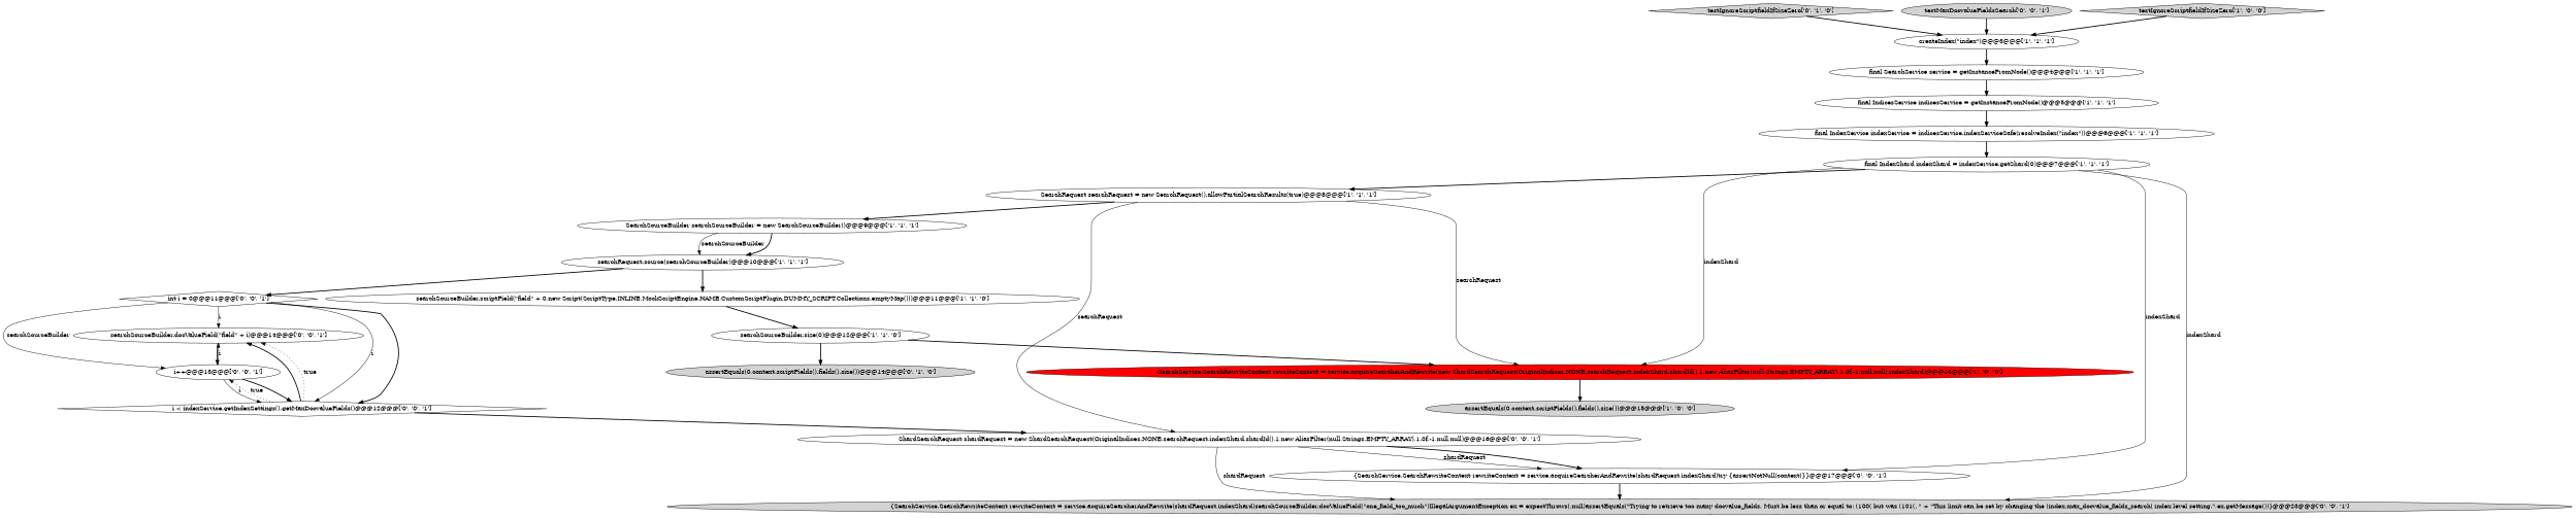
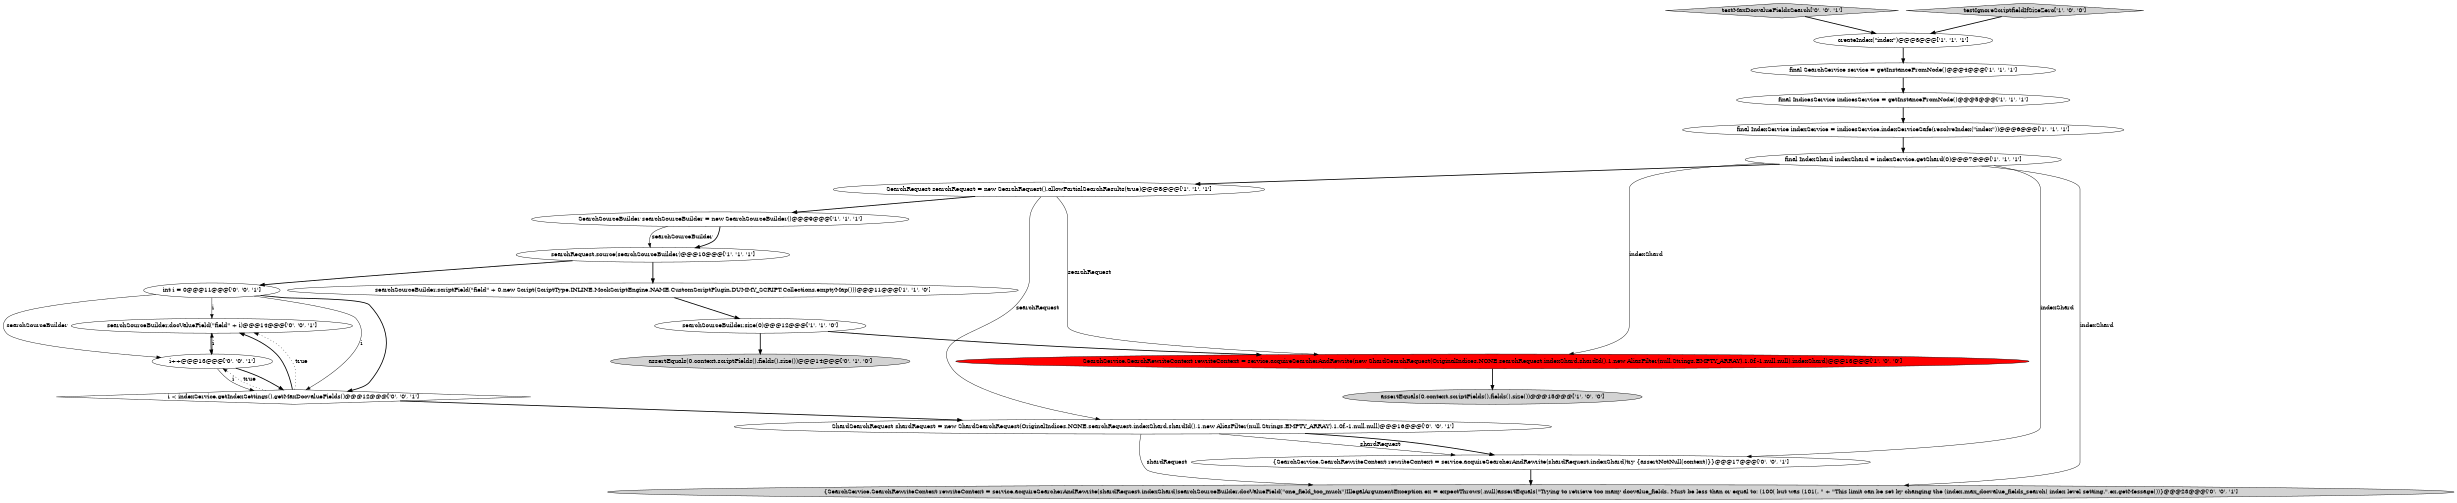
  digraph {
    node [fillcolor=white shape=ellipse style=filled]
    edge [style=bold]
    n1 [label="{SearchService.SearchRewriteContext rewriteContext = service.acquireSearcherAndRewrite(shardRequest,indexShard)try {assertNotNull(context)}}@@@17@@@['0', '0', '1']"]
    n2 [fillcolor=lightgray label="{SearchService.SearchRewriteContext rewriteContext = service.acquireSearcherAndRewrite(shardRequest,indexShard)searchSourceBuilder.docValueField(\"one_field_too_much\")IllegalArgumentException ex = expectThrows(,null)assertEquals(\"Trying to retrieve too many docvalue_fields. Must be less than or equal to: (100( but was (101(. \" + \"This limit can be set by changing the (index.max_docvalue_fields_search( index level setting.\",ex.getMessage())}@@@23@@@['0', '0', '1']"]
    n3 [label="searchSourceBuilder.scriptField(\"field\" + 0,new Script(ScriptType.INLINE,MockScriptEngine.NAME,CustomScriptPlugin.DUMMY_SCRIPT,Collections.emptyMap()))@@@11@@@['1', '1', '0']"]
    n4 [label="searchSourceBuilder.size(0)@@@12@@@['1', '1', '0']"]
    n5 [fillcolor=red label="SearchService.SearchRewriteContext rewriteContext = service.acquireSearcherAndRewrite(new ShardSearchRequest(OriginalIndices.NONE,searchRequest,indexShard.shardId(),1,new AliasFilter(null,Strings.EMPTY_ARRAY),1.0f,-1,null,null),indexShard)@@@13@@@['1', '0', '0']"]
    n6 [fillcolor=lightgray label="assertEquals(0,context.scriptFields().fields().size())@@@14@@@['0', '1', '0']"]
    n7 [label="searchSourceBuilder.docValueField(\"field\" + i)@@@14@@@['0', '0', '1']"]
    n8 [label="i++@@@13@@@['0', '0', '1']"]
    n9 [label="i < indexService.getIndexSettings().getMaxDocvalueFields()@@@12@@@['0', '0', '1']" shape=diamond]
-   n10 [fillcolor=lightgray label="testIgnoreScriptfieldIfSizeZero['0', '1', '0']" shape=diamond]
    n11 [label="createIndex(\"index\")@@@3@@@['1', '1', '1']"]
    n12 [label="final SearchService service = getInstanceFromNode()@@@4@@@['1', '1', '1']"]
    n13 [label="SearchSourceBuilder searchSourceBuilder = new SearchSourceBuilder()@@@9@@@['1', '1', '1']"]
    n14 [label="searchRequest.source(searchSourceBuilder)@@@10@@@['1', '1', '1']"]
-   n15 [label="int i = 0@@@11@@@['0', '0', '1']" shape=diamond]
+   n15 [label="int i = 0@@@11@@@['0', '0', '1']"]
    n16 [label="final IndexShard indexShard = indexService.getShard(0)@@@7@@@['1', '1', '1']"]
    n17 [label="SearchRequest searchRequest = new SearchRequest().allowPartialSearchResults(true)@@@8@@@['1', '1', '1']"]
    n18 [label="ShardSearchRequest shardRequest = new ShardSearchRequest(OriginalIndices.NONE,searchRequest,indexShard.shardId(),1,new AliasFilter(null,Strings.EMPTY_ARRAY),1.0f,-1,null,null)@@@16@@@['0', '0', '1']"]
    n19 [fillcolor=lightgray label="assertEquals(0,context.scriptFields().fields().size())@@@15@@@['1', '0', '0']"]
    n20 [label="final IndicesService indicesService = getInstanceFromNode()@@@5@@@['1', '1', '1']"]
    n21 [label="final IndexService indexService = indicesService.indexServiceSafe(resolveIndex(\"index\"))@@@6@@@['1', '1', '1']"]
-   n22 [fillcolor=lightgray label="testMaxDocvalueFieldsSearch['0', '0', '1']"]
+   n22 [fillcolor=lightgray label="testMaxDocvalueFieldsSearch['0', '0', '1']" shape=diamond]
    n23 [fillcolor=lightgray label="testIgnoreScriptfieldIfSizeZero['1', '0', '0']" shape=diamond]
    n1 -> n2
    n3 -> n4
    n4 -> n5
    n4 -> n6
    n5 -> n19
    n7 -> n8
    n8 -> n7 [label=i style=solid]
    n8 -> n9
    n8 -> n9 [label=i style=solid]
    n9 -> n7
    n9 -> n7 [label=true style=dotted]
    n9 -> n8 [label=true style=dotted]
    n9 -> n18
-   n10 -> n11
    n11 -> n12
    n12 -> n20
    n13 -> n14
    n13 -> n14 [label=searchSourceBuilder style=solid]
    n14 -> n3
    n14 -> n15
    n15 -> n7 [label=i style=solid]
    n15 -> n8 [label=searchSourceBuilder style=solid]
    n15 -> n9
    n15 -> n9 [label=i style=solid]
    n16 -> n1 [label=indexShard style=solid]
    n16 -> n2 [label=indexShard style=solid]
    n16 -> n5 [label=indexShard style=solid]
    n16 -> n17
    n17 -> n5 [label=searchRequest style=solid]
    n17 -> n13
    n17 -> n18 [label=searchRequest style=solid]
    n18 -> n1 [label=shardRequest style=solid]
    n18 -> n1
    n18 -> n2 [label=shardRequest style=solid]
    n20 -> n21
    n21 -> n16
    n22 -> n11
    n23 -> n11
  }
